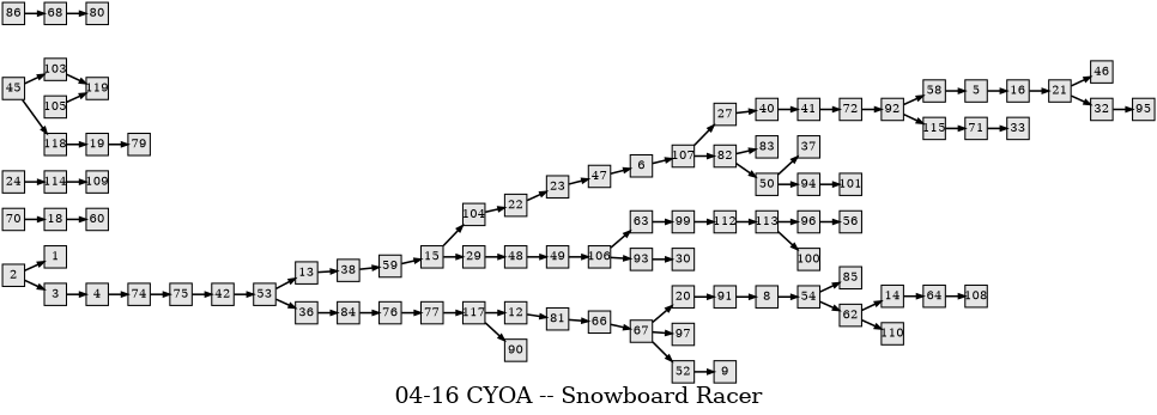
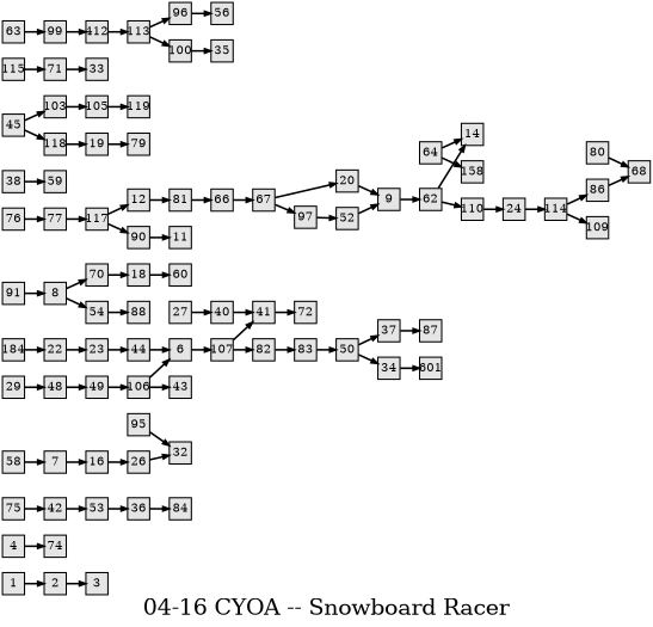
  digraph {
    fontsize=36
    label="04-16 CYOA -- Snowboard Racer"
    nodesep=0.35
    ordering=out
    rankdir=LR
    ranksep=0.45
    node [fillcolor=grey90 fixedsize=true fontsize=20 labelfloat=true margin="0,0" penwidth=2 regular=true shape=rect style=filled]
    edge [fontsize=12 labelfloat=true penwidth=3]
    1
    2
    3
    4
    74
    75
    42
-   5
+   5 [label=7]
    16
-   26 [label=21]
-   46
+   26
    32
    6
    107
    27
    82
    40
    83
    8
    70
    54
    18
-   88 [label=85]
+   88
    60
    9
    62
    14
    110
    64
    24
    12
    81
    66
    67
-   13
    38
    59
-   15
-   108
-   104
+   108 [label=158]
+   104 [label=184]
    29
    22
    48
    23
    49
    n46 [label=95]
    19
    79
    20
    91
-   44 [label=47]
+   44
    114
    86
    109
    68
    41
    72
    106
    45
    103
    118
    105
    36
    84
    76
    77
    37
-   92
+   87
    58
    115
    53
    119
    63
-   93
+   93 [label=43]
    99
-   30
    50
-   94
-   101
+   94 [label=34]
+   101 [label=601]
    52
-   112
+   112 [label=412]
    113
    97
    80
    71
    33
    117
    90
+   11
    96
    56
    100
-   2 -> 1
+   35
+   1 -> 2
    2 -> 3
-   3 -> 4
    4 -> 74
-   74 -> 75
    75 -> 42
    42 -> 53
    5 -> 16
    16 -> 26
-   26 -> 46
    26 -> 32
-   32 -> n46
+   n46 -> 32
    6 -> 107
-   107 -> 27
+   107 -> 41
    107 -> 82
    27 -> 40
    82 -> 83
    40 -> 41
-   82 -> 50
+   83 -> 50
+   8 -> 70
    8 -> 54
    70 -> 18
    54 -> 88
    18 -> 60
-   54 -> 62
+   9 -> 62
    62 -> 14
    62 -> 110
-   14 -> 64
+   64 -> 14
+   110 -> 24
    64 -> 108
    24 -> 114
    12 -> 81
    81 -> 66
    66 -> 67
    67 -> 20
    67 -> 97
-   13 -> 38
    38 -> 59
-   59 -> 15
-   15 -> 104
-   15 -> 29
    104 -> 22
    29 -> 48
    22 -> 23
    48 -> 49
    23 -> 44
    49 -> 106
    19 -> 79
-   20 -> 91
+   20 -> 9
    91 -> 8
    44 -> 6
+   114 -> 86
    114 -> 109
    86 -> 68
-   68 -> 80
+   80 -> 68
    41 -> 72
-   72 -> 92
-   106 -> 63
+   106 -> 6
    106 -> 93
    45 -> 103
    45 -> 118
-   103 -> 119
+   103 -> 105
    118 -> 19
    105 -> 119
    36 -> 84
-   84 -> 76
    76 -> 77
    77 -> 117
-   92 -> 58
-   92 -> 115
+   37 -> 87
    58 -> 5
    115 -> 71
-   53 -> 13
    53 -> 36
    63 -> 99
-   93 -> 30
    99 -> 112
    50 -> 37
    50 -> 94
    94 -> 101
    52 -> 9
    112 -> 113
    113 -> 96
    113 -> 100
-   67 -> 52
+   97 -> 52
    71 -> 33
    117 -> 12
    117 -> 90
+   90 -> 11
    96 -> 56
+   100 -> 35
  }
